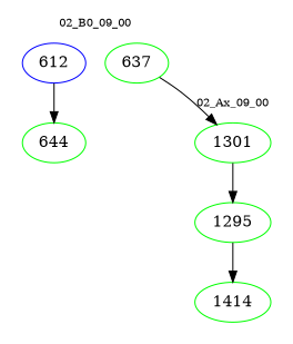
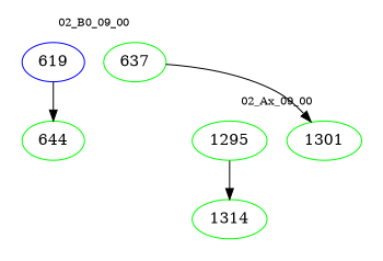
  digraph {
    node [color=green]
    edge [color=black]
    n1 [label=1301]
    n2 [label=1295]
-   n3 [label=1414]
+   n3 [label=1314]
    n4 [label=637]
-   n5 [color=blue label=612]
+   n5 [color=blue label=619]
    n6 [label=644]
    subgraph cluster_1 {
      color=white
      fontsize=10
      label="02_Ax_09_00"
      n1
      n2
      n3
    }
    subgraph cluster_2 {
      color=white
      fontsize=10
      label="02_B0_09_00"
      n4
      n5
      n6
    }
-   n1 -> n2
    n2 -> n3
    n4 -> n1
    n5 -> n6
  }
